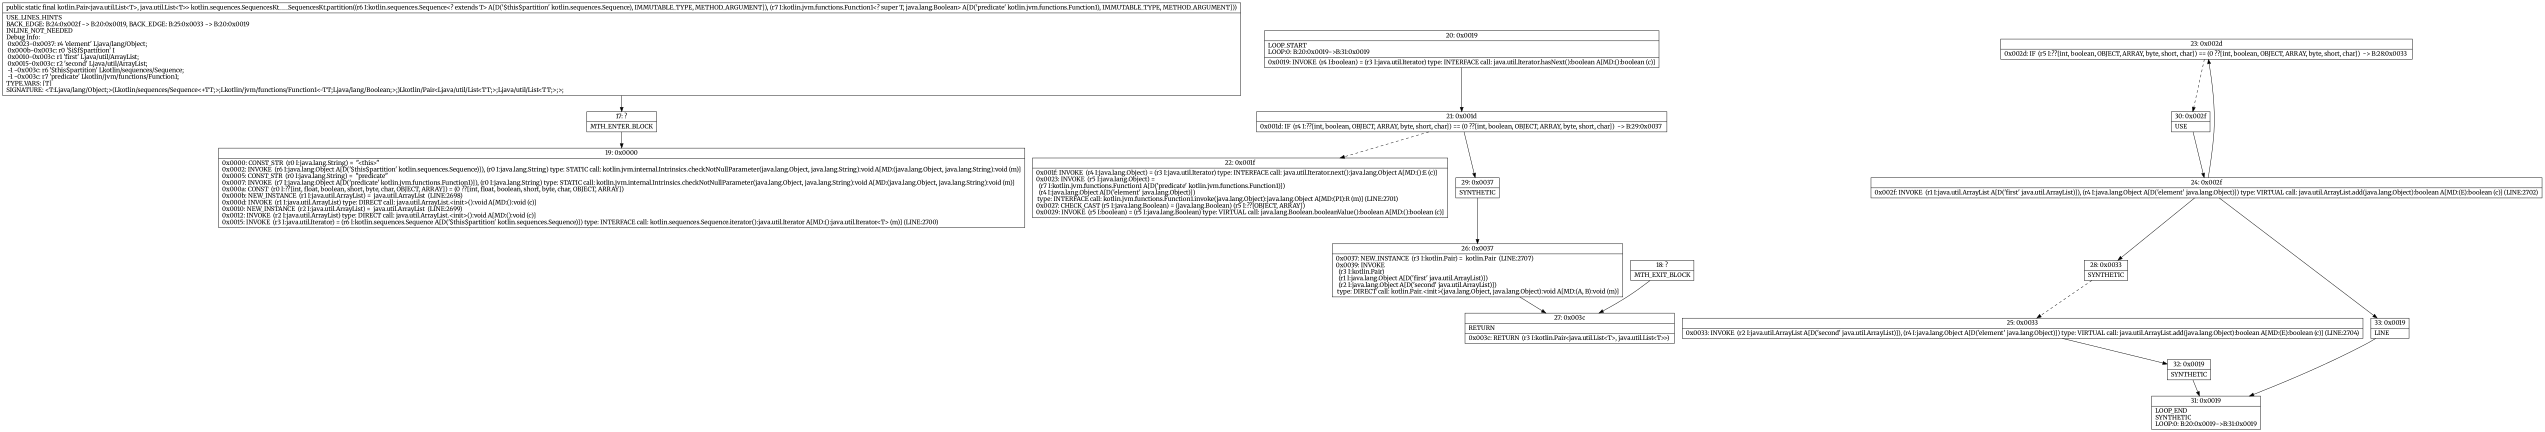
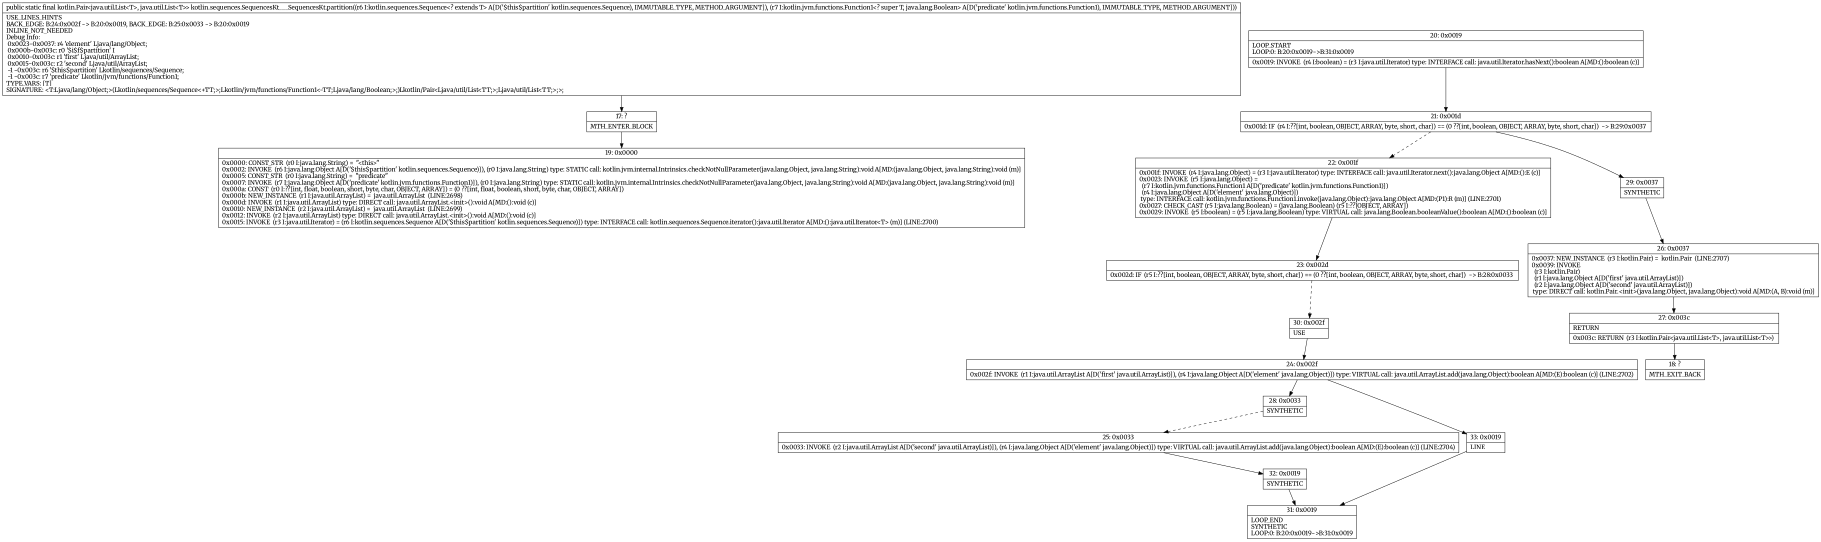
  digraph {
    fontname=Merriweather
    node [fontname=Merriweather shape=record]
    edge [fontname=Merriweather]
    n1 [label="{17\:\ ?|MTH_ENTER_BLOCK\l}"]
    n2 [label="{19\:\ 0x0000|0x0000: CONST_STR  (r0 I:java.lang.String) =  \"\<this\>\" \l0x0002: INVOKE  (r6 I:java.lang.Object A[D('$this$partition' kotlin.sequences.Sequence)]), (r0 I:java.lang.String) type: STATIC call: kotlin.jvm.internal.Intrinsics.checkNotNullParameter(java.lang.Object, java.lang.String):void A[MD:(java.lang.Object, java.lang.String):void (m)]\l0x0005: CONST_STR  (r0 I:java.lang.String) =  \"predicate\" \l0x0007: INVOKE  (r7 I:java.lang.Object A[D('predicate' kotlin.jvm.functions.Function1)]), (r0 I:java.lang.String) type: STATIC call: kotlin.jvm.internal.Intrinsics.checkNotNullParameter(java.lang.Object, java.lang.String):void A[MD:(java.lang.Object, java.lang.String):void (m)]\l0x000a: CONST  (r0 I:??[int, float, boolean, short, byte, char, OBJECT, ARRAY]) = (0 ??[int, float, boolean, short, byte, char, OBJECT, ARRAY]) \l0x000b: NEW_INSTANCE  (r1 I:java.util.ArrayList) =  java.util.ArrayList  (LINE:2698)\l0x000d: INVOKE  (r1 I:java.util.ArrayList) type: DIRECT call: java.util.ArrayList.\<init\>():void A[MD:():void (c)]\l0x0010: NEW_INSTANCE  (r2 I:java.util.ArrayList) =  java.util.ArrayList  (LINE:2699)\l0x0012: INVOKE  (r2 I:java.util.ArrayList) type: DIRECT call: java.util.ArrayList.\<init\>():void A[MD:():void (c)]\l0x0015: INVOKE  (r3 I:java.util.Iterator) = (r6 I:kotlin.sequences.Sequence A[D('$this$partition' kotlin.sequences.Sequence)]) type: INTERFACE call: kotlin.sequences.Sequence.iterator():java.util.Iterator A[MD:():java.util.Iterator\<T\> (m)] (LINE:2700)\l}"]
    n3 [label="{20\:\ 0x0019|LOOP_START\lLOOP:0: B:20:0x0019\-\>B:31:0x0019\l|0x0019: INVOKE  (r4 I:boolean) = (r3 I:java.util.Iterator) type: INTERFACE call: java.util.Iterator.hasNext():boolean A[MD:():boolean (c)]\l}"]
    n4 [label="{21\:\ 0x001d|0x001d: IF  (r4 I:??[int, boolean, OBJECT, ARRAY, byte, short, char]) == (0 ??[int, boolean, OBJECT, ARRAY, byte, short, char])  \-\> B:29:0x0037 \l}"]
    n5 [label="{22\:\ 0x001f|0x001f: INVOKE  (r4 I:java.lang.Object) = (r3 I:java.util.Iterator) type: INTERFACE call: java.util.Iterator.next():java.lang.Object A[MD:():E (c)]\l0x0023: INVOKE  (r5 I:java.lang.Object) = \l  (r7 I:kotlin.jvm.functions.Function1 A[D('predicate' kotlin.jvm.functions.Function1)])\l  (r4 I:java.lang.Object A[D('element' java.lang.Object)])\l type: INTERFACE call: kotlin.jvm.functions.Function1.invoke(java.lang.Object):java.lang.Object A[MD:(P1):R (m)] (LINE:2701)\l0x0027: CHECK_CAST (r5 I:java.lang.Boolean) = (java.lang.Boolean) (r5 I:??[OBJECT, ARRAY]) \l0x0029: INVOKE  (r5 I:boolean) = (r5 I:java.lang.Boolean) type: VIRTUAL call: java.lang.Boolean.booleanValue():boolean A[MD:():boolean (c)]\l}"]
    n6 [label="{29\:\ 0x0037|SYNTHETIC\l}"]
    n7 [label="{23\:\ 0x002d|0x002d: IF  (r5 I:??[int, boolean, OBJECT, ARRAY, byte, short, char]) == (0 ??[int, boolean, OBJECT, ARRAY, byte, short, char])  \-\> B:28:0x0033 \l}"]
    n8 [label="{26\:\ 0x0037|0x0037: NEW_INSTANCE  (r3 I:kotlin.Pair) =  kotlin.Pair  (LINE:2707)\l0x0039: INVOKE  \l  (r3 I:kotlin.Pair)\l  (r1 I:java.lang.Object A[D('first' java.util.ArrayList)])\l  (r2 I:java.lang.Object A[D('second' java.util.ArrayList)])\l type: DIRECT call: kotlin.Pair.\<init\>(java.lang.Object, java.lang.Object):void A[MD:(A, B):void (m)]\l}"]
    n9 [label="{30\:\ 0x002f|USE\l}"]
    n10 [label="{28\:\ 0x0033|SYNTHETIC\l}"]
    n11 [label="{25\:\ 0x0033|0x0033: INVOKE  (r2 I:java.util.ArrayList A[D('second' java.util.ArrayList)]), (r4 I:java.lang.Object A[D('element' java.lang.Object)]) type: VIRTUAL call: java.util.ArrayList.add(java.lang.Object):boolean A[MD:(E):boolean (c)] (LINE:2704)\l}"]
    n12 [label="{24\:\ 0x002f|0x002f: INVOKE  (r1 I:java.util.ArrayList A[D('first' java.util.ArrayList)]), (r4 I:java.lang.Object A[D('element' java.lang.Object)]) type: VIRTUAL call: java.util.ArrayList.add(java.lang.Object):boolean A[MD:(E):boolean (c)] (LINE:2702)\l}"]
    n13 [label="{32\:\ 0x0019|SYNTHETIC\l}"]
    n14 [label="{31\:\ 0x0019|LOOP_END\lSYNTHETIC\lLOOP:0: B:20:0x0019\-\>B:31:0x0019\l}"]
    n15 [label="{33\:\ 0x0019|LINE\l}"]
    n16 [label="{27\:\ 0x003c|RETURN\l|0x003c: RETURN  (r3 I:kotlin.Pair\<java.util.List\<T\>, java.util.List\<T\>\>) \l}"]
-   n17 [label="{18\:\ ?|MTH_EXIT_BLOCK\l}"]
+   n17 [label="{18\:\ ?|MTH_EXIT_BACK\l}"]
    n18 [label="{public static final kotlin.Pair\<java.util.List\<T\>, java.util.List\<T\>\> kotlin.sequences.SequencesKt___SequencesKt.partition((r6 I:kotlin.sequences.Sequence\<? extends T\> A[D('$this$partition' kotlin.sequences.Sequence), IMMUTABLE_TYPE, METHOD_ARGUMENT]), (r7 I:kotlin.jvm.functions.Function1\<? super T, java.lang.Boolean\> A[D('predicate' kotlin.jvm.functions.Function1), IMMUTABLE_TYPE, METHOD_ARGUMENT]))  | USE_LINES_HINTS\lBACK_EDGE: B:24:0x002f \-\> B:20:0x0019, BACK_EDGE: B:25:0x0033 \-\> B:20:0x0019\lINLINE_NOT_NEEDED\lDebug Info:\l  0x0023\-0x0037: r4 'element' Ljava\/lang\/Object;\l  0x000b\-0x003c: r0 '$i$f$partition' I\l  0x0010\-0x003c: r1 'first' Ljava\/util\/ArrayList;\l  0x0015\-0x003c: r2 'second' Ljava\/util\/ArrayList;\l  \-1 \-0x003c: r6 '$this$partition' Lkotlin\/sequences\/Sequence;\l  \-1 \-0x003c: r7 'predicate' Lkotlin\/jvm\/functions\/Function1;\lTYPE_VARS: [T]\lSIGNATURE: \<T:Ljava\/lang\/Object;\>(Lkotlin\/sequences\/Sequence\<+TT;\>;Lkotlin\/jvm\/functions\/Function1\<\-TT;Ljava\/lang\/Boolean;\>;)Lkotlin\/Pair\<Ljava\/util\/List\<TT;\>;Ljava\/util\/List\<TT;\>;\>;\l}"]
    n1 -> n2
    n3 -> n4
    n4 -> n5 [style=dashed]
    n4 -> n6
-   n12 -> n7
+   n5 -> n7
    n6 -> n8
    n7 -> n9 [style=dashed]
    n8 -> n16
    n9 -> n12
    n10 -> n11 [style=dashed]
    n11 -> n13
    n12 -> n10
    n12 -> n15
    n13 -> n14
    n15 -> n14
-   n17 -> n16
+   n16 -> n17
    n18 -> n1
  }
